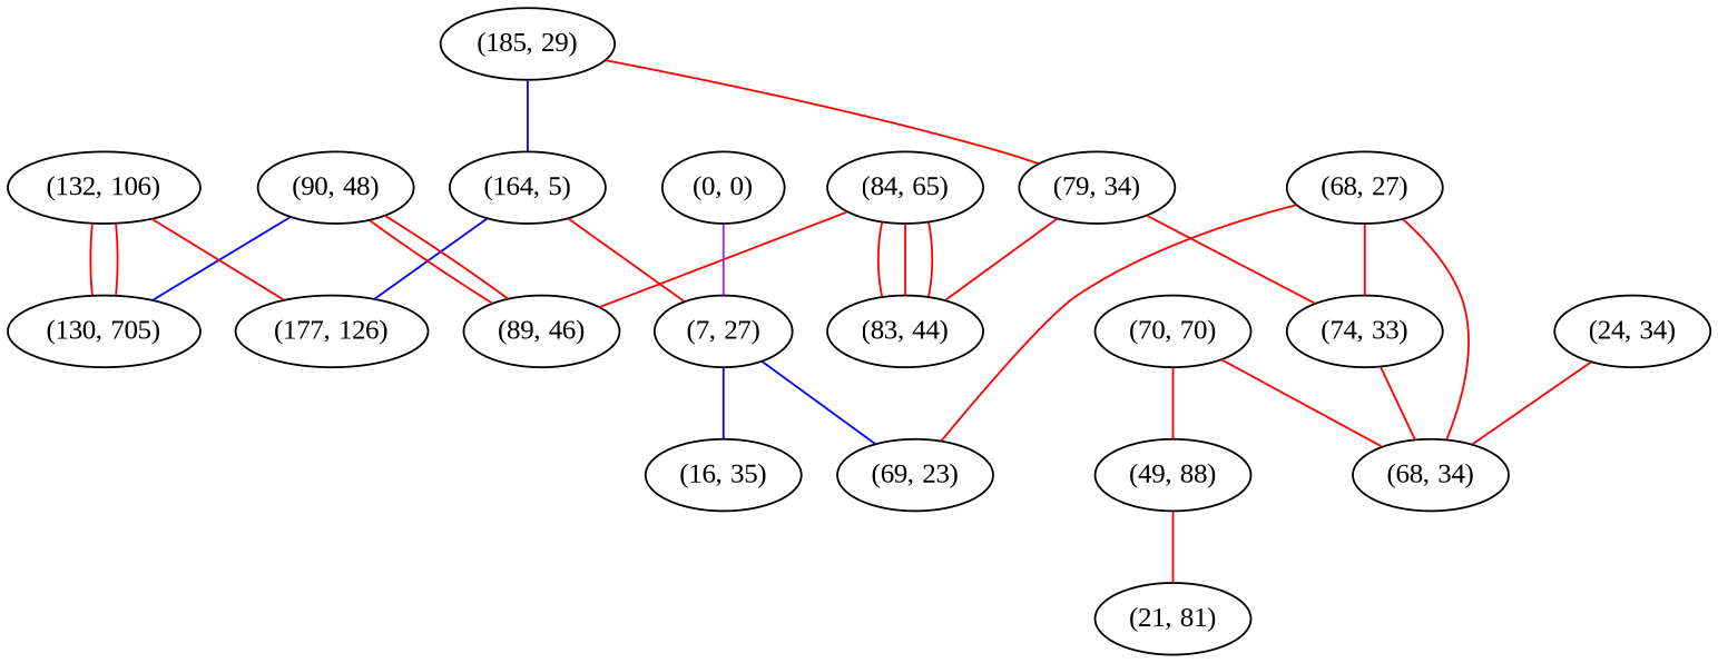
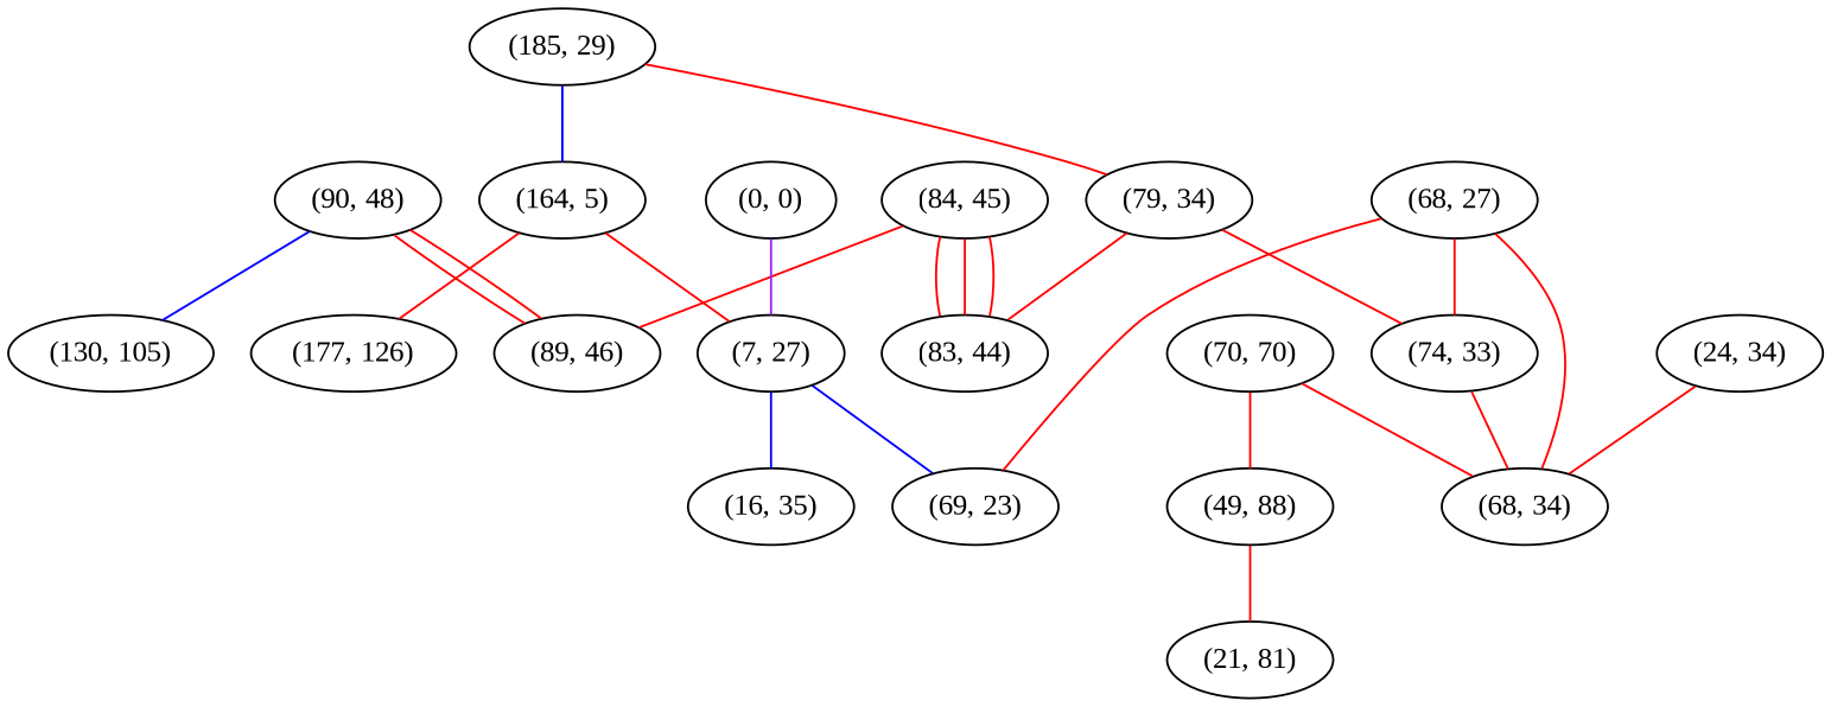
  graph {
    fontname="Liberation Serif"
    node [fontname="Liberation Serif"]
    edge [color=red fontname="Liberation Serif" weight=1]
-   "(84, 45)" [label="(84, 65)"]
+   "(84, 45)"
    "(83, 44)"
    "(89, 46)"
    "(185, 29)"
    "(79, 34)"
    "(164, 5)"
    "(74, 33)"
    "(7, 27)"
    "(177, 126)"
    "(0, 0)"
    "(16, 35)"
    "(69, 23)"
    "(90, 48)"
-   "(130, 105)" [label="(130, 705)"]
+   "(130, 105)"
    "(68, 34)"
    "(70, 70)"
    "(49, 88)"
    "(21, 81)"
    "(24, 34)"
-   "(132, 106)"
    "(68, 27)"
    "(84, 45)" -- "(83, 44)"
    "(84, 45)" -- "(83, 44)"
    "(84, 45)" -- "(83, 44)"
    "(84, 45)" -- "(89, 46)"
    "(185, 29)" -- "(79, 34)"
    "(185, 29)" -- "(164, 5)" [color=blue weight=3]
    "(79, 34)" -- "(83, 44)"
    "(79, 34)" -- "(74, 33)"
    "(164, 5)" -- "(7, 27)"
-   "(164, 5)" -- "(177, 126)" [color=blue weight=3]
+   "(164, 5)" -- "(177, 126)" [weight=3]
    "(74, 33)" -- "(68, 34)"
    "(7, 27)" -- "(16, 35)" [color=blue weight=3]
    "(7, 27)" -- "(69, 23)" [color=blue weight=3]
    "(0, 0)" -- "(7, 27)" [color=purple weight=4]
    "(90, 48)" -- "(89, 46)"
    "(90, 48)" -- "(89, 46)"
    "(90, 48)" -- "(130, 105)" [color=blue]
    "(70, 70)" -- "(68, 34)"
    "(70, 70)" -- "(49, 88)"
    "(49, 88)" -- "(21, 81)"
    "(24, 34)" -- "(68, 34)"
-   "(132, 106)" -- "(177, 126)"
-   "(132, 106)" -- "(130, 105)"
-   "(132, 106)" -- "(130, 105)"
    "(68, 27)" -- "(74, 33)"
    "(68, 27)" -- "(69, 23)"
    "(68, 27)" -- "(68, 34)"
  }
